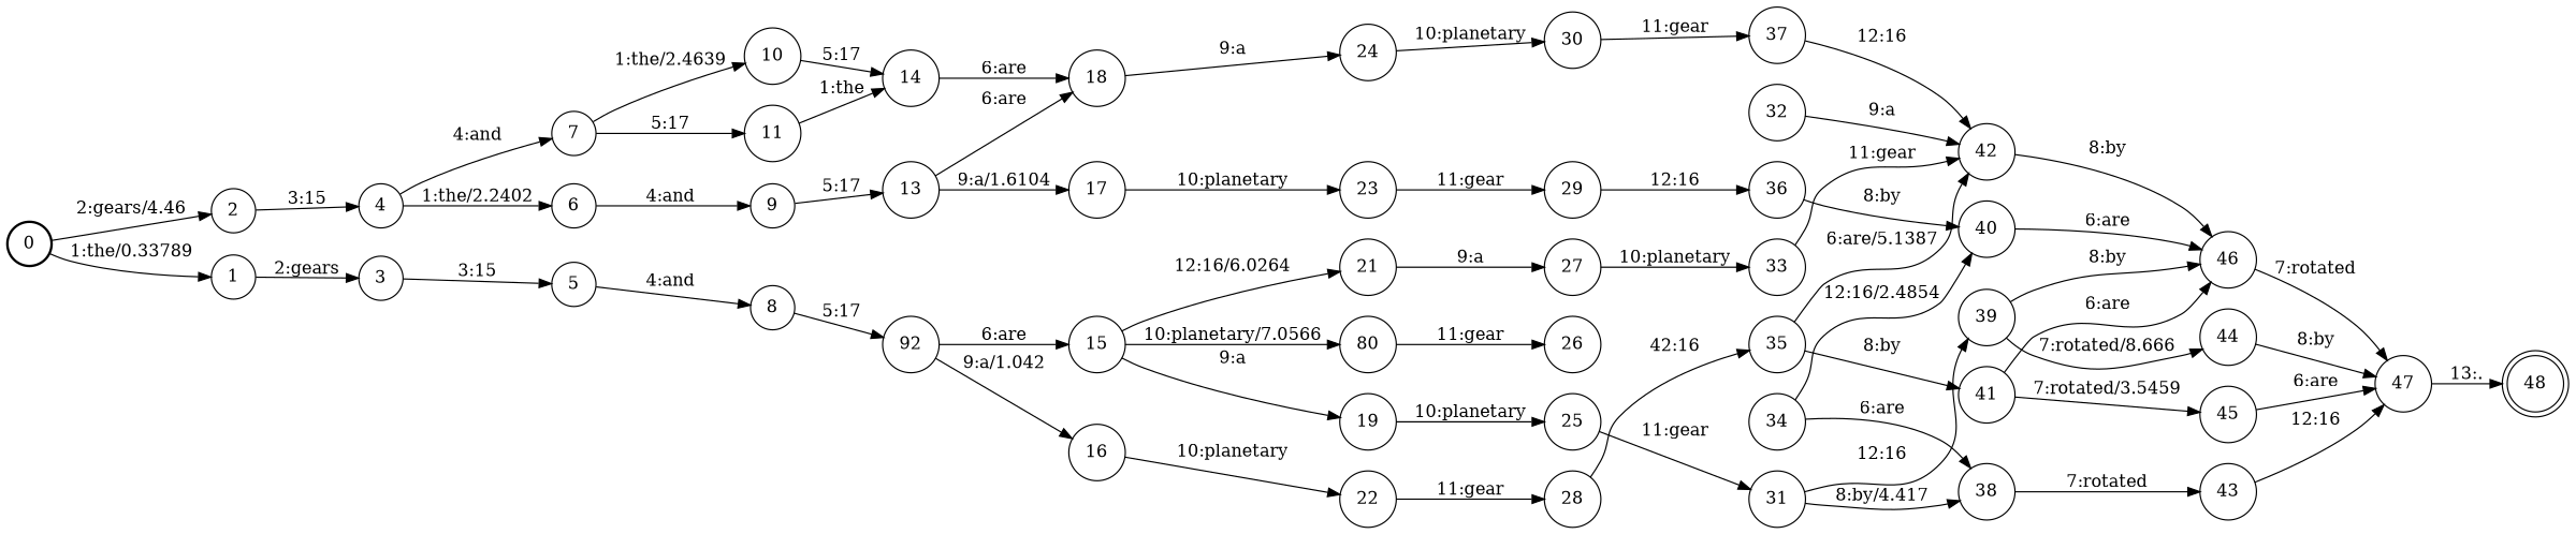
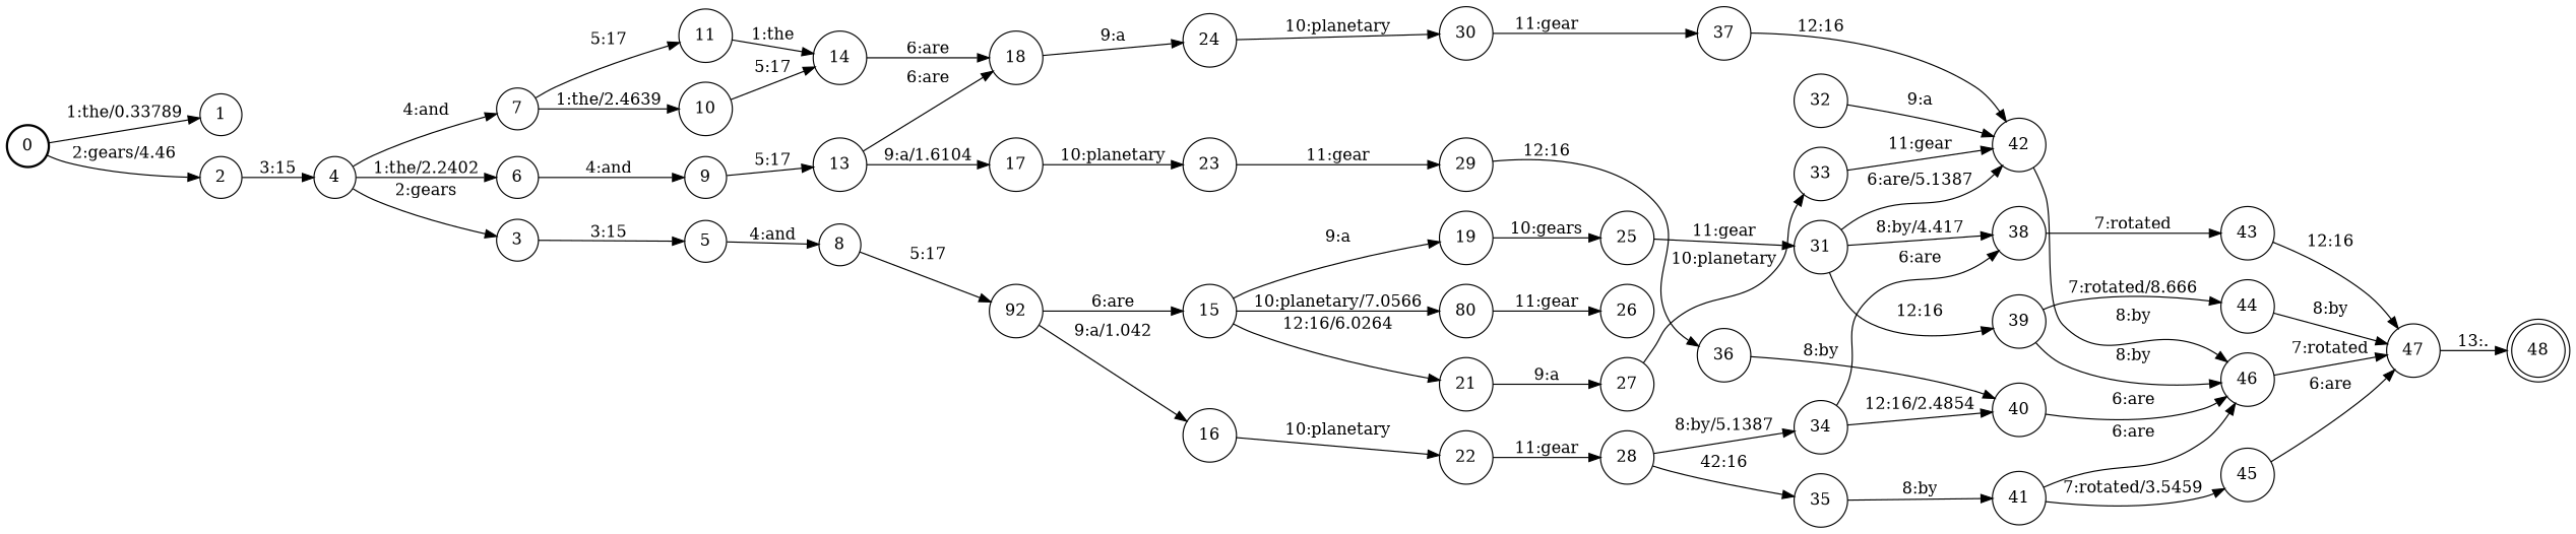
  digraph {
    nodesep=0.25
    rankdir=LR
    ranksep=0.4
    node [fontsize=14 shape=circle style=solid]
    edge [fontsize=14]
    n1 [label=0 style=bold]
    n2 [label=1]
    n3 [label=2]
    n4 [label=3]
    n5 [label=4]
    n6 [label=5]
    n7 [label=6]
    n8 [label=7]
    n9 [label=8]
    n10 [label=9]
    n11 [label=10]
    n12 [label=11]
    n13 [label=92]
    n14 [label=13]
    n15 [label=14]
    n16 [label=15]
    n17 [label=16]
    n18 [label=18]
    n19 [label=17]
    n20 [label=19]
    n21 [label=80]
    n22 [label=21]
    n23 [label=22]
    n24 [label=24]
    n25 [label=23]
    n26 [label=25]
    n27 [label=26]
    n28 [label=27]
    n29 [label=28]
    n30 [label=30]
    n31 [label=29]
    n32 [label=31]
    n33 [label=33]
    n34 [label=34]
    n35 [label=35]
    n36 [label=36]
    n37 [label=37]
    n38 [label=38]
    n39 [label=39]
    n40 [label=32]
    n41 [label=42]
    n42 [label=40]
    n43 [label=41]
    n44 [label=43]
    n45 [label=44]
    n46 [label=46]
    n47 [label=45]
    n48 [label=47]
    n49 [label=48 shape=doublecircle]
    n1 -> n2 [label="1:the/0.33789"]
    n1 -> n3 [label="2:gears/4.46"]
-   n2 -> n4 [label="2:gears"]
+   n5 -> n4 [label="2:gears"]
    n3 -> n5 [label="3:15"]
    n4 -> n6 [label="3:15"]
    n5 -> n7 [label="1:the/2.2402"]
    n5 -> n8 [label="4:and"]
    n6 -> n9 [label="4:and"]
    n7 -> n10 [label="4:and"]
    n8 -> n11 [label="1:the/2.4639"]
    n8 -> n12 [label="5:17"]
    n9 -> n13 [label="5:17"]
    n10 -> n14 [label="5:17"]
    n11 -> n15 [label="5:17"]
    n12 -> n15 [label="1:the"]
    n13 -> n16 [label="6:are"]
    n13 -> n17 [label="9:a/1.042"]
    n14 -> n18 [label="6:are"]
    n14 -> n19 [label="9:a/1.6104"]
    n15 -> n18 [label="6:are"]
    n16 -> n20 [label="9:a"]
    n16 -> n21 [label="10:planetary/7.0566"]
    n16 -> n22 [label="12:16/6.0264"]
    n17 -> n23 [label="10:planetary"]
    n18 -> n24 [label="9:a"]
    n19 -> n25 [label="10:planetary"]
-   n20 -> n26 [label="10:planetary"]
+   n20 -> n26 [label="10:gears"]
    n21 -> n27 [label="11:gear"]
    n22 -> n28 [label="9:a"]
    n23 -> n29 [label="11:gear"]
    n24 -> n30 [label="10:planetary"]
    n25 -> n31 [label="11:gear"]
    n26 -> n32 [label="11:gear"]
    n28 -> n33 [label="10:planetary"]
+   n29 -> n34 [label="8:by/5.1387"]
    n29 -> n35 [label="42:16"]
    n30 -> n37 [label="11:gear"]
    n31 -> n36 [label="12:16"]
    n32 -> n38 [label="8:by/4.417"]
    n32 -> n39 [label="12:16"]
    n33 -> n41 [label="11:gear"]
    n34 -> n38 [label="6:are"]
    n34 -> n42 [label="12:16/2.4854"]
-   n35 -> n41 [label="6:are/5.1387"]
+   n32 -> n41 [label="6:are/5.1387"]
    n35 -> n43 [label="8:by"]
    n36 -> n42 [label="8:by"]
    n37 -> n41 [label="12:16"]
    n38 -> n44 [label="7:rotated"]
    n39 -> n45 [label="7:rotated/8.666"]
    n39 -> n46 [label="8:by"]
    n40 -> n41 [label="9:a"]
    n41 -> n46 [label="8:by"]
    n42 -> n46 [label="6:are"]
    n43 -> n46 [label="6:are"]
    n43 -> n47 [label="7:rotated/3.5459"]
    n44 -> n48 [label="12:16"]
    n45 -> n48 [label="8:by"]
    n46 -> n48 [label="7:rotated"]
    n47 -> n48 [label="6:are"]
    n48 -> n49 [label="13:."]
  }
